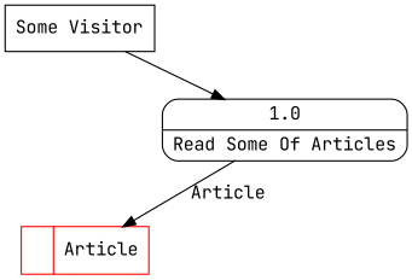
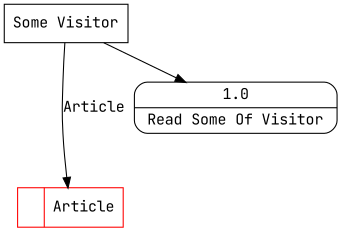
  digraph {
    fontname="JetBrains Mono"
    node [fontname="JetBrains Mono"]
    edge [fontname="JetBrains Mono"]
    n1 [color=red label="<f0>  |<f1> Article " shape=record]
    n2 [label="Some Visitor" shape=box]
-   n3 [label="{<f0> 1.0|<f1> Read Some Of Articles }" shape=Mrecord]
+   n3 [label="{<f0> 1.0|<f1> Read Some Of Visitor }" shape=Mrecord]
    n2 -> n3
-   n3 -> n1 [label=Article]
+   n2 -> n1 [label=Article]
  }
